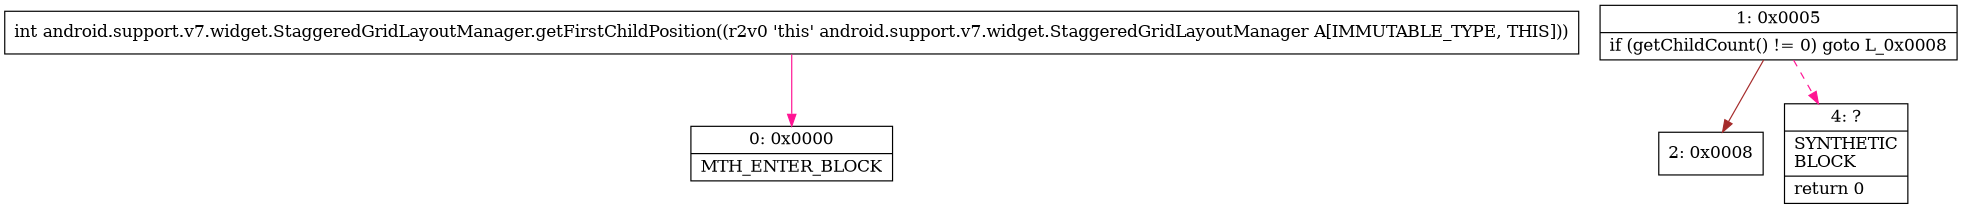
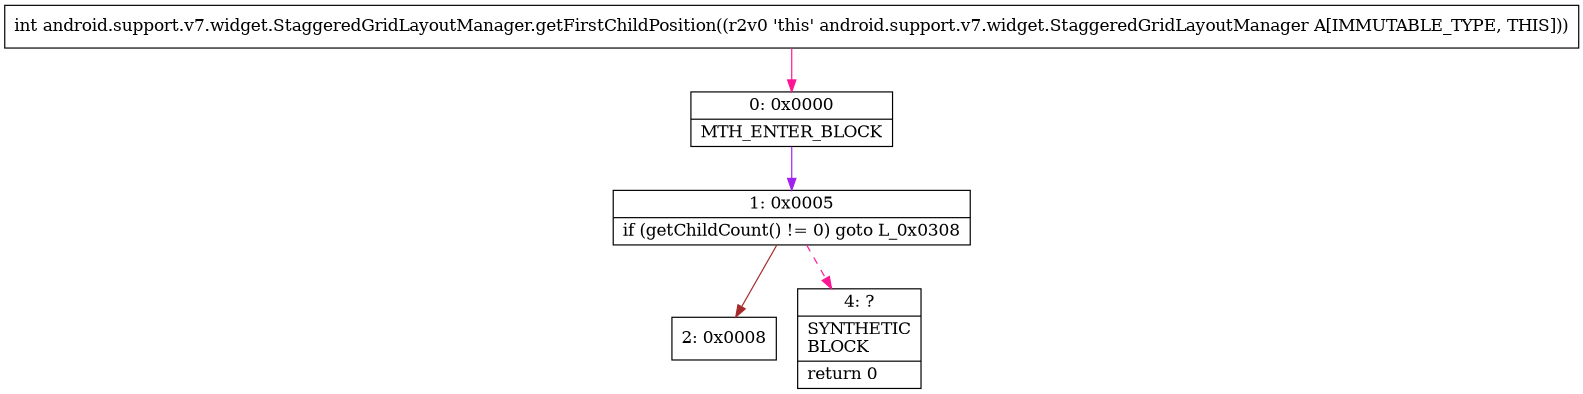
  digraph {
    node [shape=record]
    edge [color=deeppink]
    n1 [label="{0\:\ 0x0000|MTH_ENTER_BLOCK\l}"]
-   n2 [label="{1\:\ 0x0005|if (getChildCount() != 0) goto L_0x0008\l}"]
+   n2 [label="{1\:\ 0x0005|if (getChildCount() != 0) goto L_0x0308\l}"]
    n3 [label="{2\:\ 0x0008}"]
    n4 [label="{4\:\ ?|SYNTHETIC\lBLOCK\l|return 0\l}"]
    n5 [label="{int android.support.v7.widget.StaggeredGridLayoutManager.getFirstChildPosition((r2v0 'this' android.support.v7.widget.StaggeredGridLayoutManager A[IMMUTABLE_TYPE, THIS])) }"]
+   n1 -> n2 [color=purple]
    n2 -> n3 [color=brown]
    n2 -> n4 [style=dashed]
    n5 -> n1
  }
